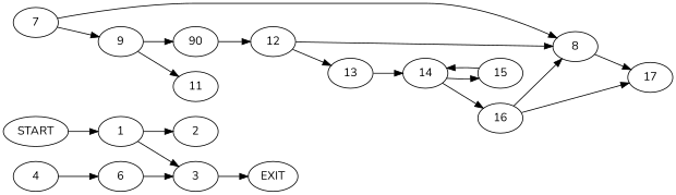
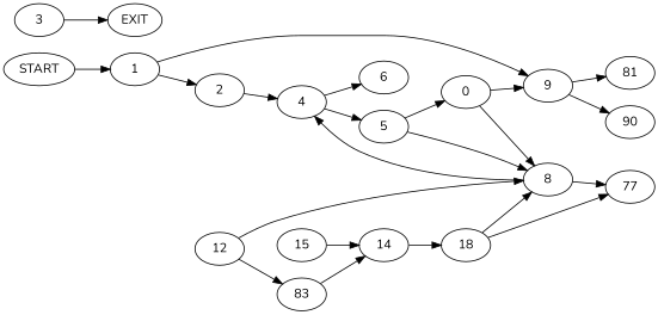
  digraph {
    fontname=Nunito
    rankdir=LR
    node [fontname=Nunito]
    edge [fontname=Nunito]
    n1 [label=START]
    1
    2
    3
    n5 [label=EXIT]
    4
+   5
    6
-   7
+   7 [label=0]
    8
    9
-   17
+   17 [label=77]
    n13 [label=90]
-   11
+   11 [label=81]
    12
-   13
+   13 [label=83]
    14
    15
-   16
+   16 [label=18]
    n1 -> 1
    1 -> 2
-   1 -> 3
+   1 -> 9
+   2 -> 4
    3 -> n5
+   4 -> 5
    4 -> 6
-   6 -> 3
+   5 -> 7
+   5 -> 8
    7 -> 8
    7 -> 9
+   8 -> 4
    8 -> 17
    9 -> n13
    9 -> 11
-   n13 -> 12
    12 -> 8
    12 -> 13
    13 -> 14
-   14 -> 15
    14 -> 16
    15 -> 14
    16 -> 8
    16 -> 17
  }
